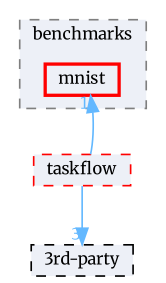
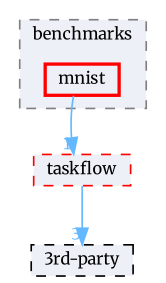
  digraph {
    compound=true
    fontname=Merriweather
    node [color=red fillcolor="#edf0f7" fontname=Merriweather fontsize=10 shape=box style="filled,dashed"]
    edge [color=steelblue1 fontcolor=steelblue1 fontname=Merriweather fontsize=10 labeldistance=1.5 labelfontname=Helvetica labelfontsize=10]
    n1 [height=0.2 label=mnist style="filled,bold" width=0.4]
    n2 [height=0.2 label=taskflow width=0.4]
    n3 [color=black height=0.2 label="3rd-party" width=0.4]
    subgraph cluster_1 {
      bgcolor="#edf0f7"
      fontsize=10
      label=benchmarks
      pencolor=grey50
      style="filled,dashed"
      n1
    }
-   n2 -> n1 [headlabel=1]
+   n1 -> n2 [headlabel=1]
    n2 -> n3 [headlabel=3]
  }
